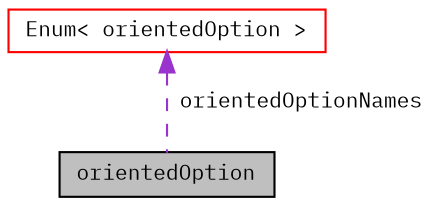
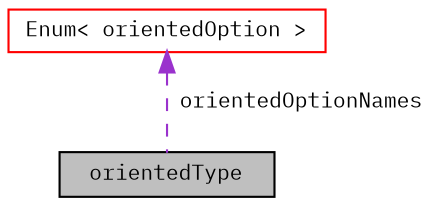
  digraph {
    fontname="IBM Plex Mono"
    node [fontname="IBM Plex Mono" fontsize=10 shape=record]
-   n1 [color=black fillcolor=grey75 fontcolor=black height=0.2 label=orientedOption style=filled width=0.4]
+   n1 [color=black fillcolor=grey75 fontcolor=black height=0.2 label=orientedType style=filled width=0.4]
    n2 [color=red height=0.2 label="Enum\< orientedOption \>" width=0.4]
    n2 -> n1 [color=darkorchid3 dir=back fontname="IBM Plex Mono" fontsize=10 label=" orientedOptionNames" labelfontname=Helvetica labelfontsize=10 style=dashed]
  }
